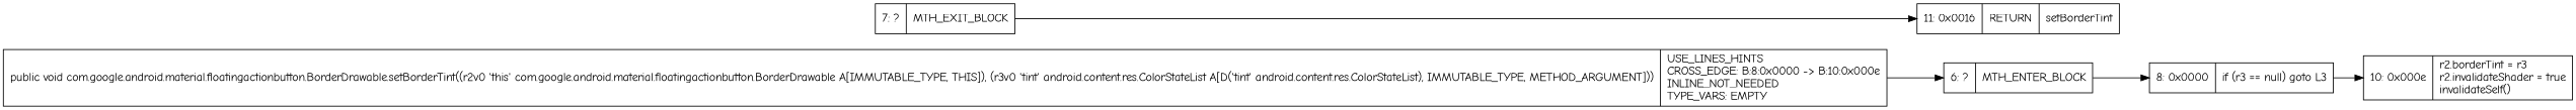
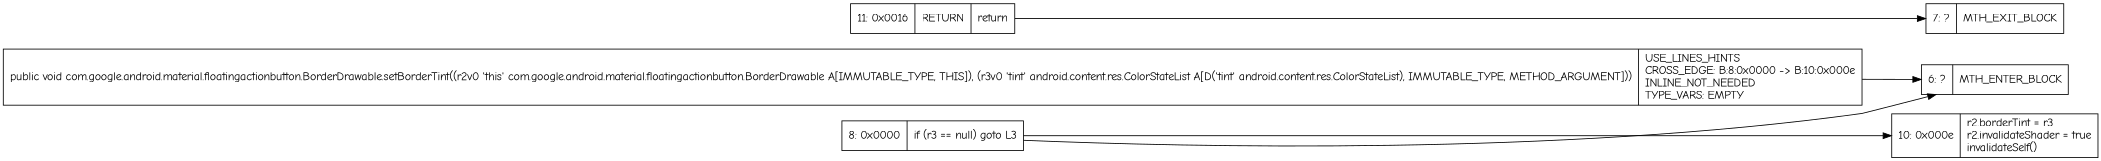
  digraph {
    fontname="Comic Neue"
    rankdir=LR
    node [fontname="Comic Neue" shape=record]
    edge [fontname="Comic Neue"]
    n1 [label="{6\:\ ?|MTH_ENTER_BLOCK\l}"]
    n2 [label="{8\:\ 0x0000|if (r3 == null) goto L3\l}"]
    n3 [label="{10\:\ 0x000e|r2.borderTint = r3\lr2.invalidateShader = true\linvalidateSelf()\l}"]
-   n4 [label="{11\:\ 0x0016|RETURN\l|setBorderTint\l}"]
+   n4 [label="{11\:\ 0x0016|RETURN\l|return\l}"]
    n5 [label="{7\:\ ?|MTH_EXIT_BLOCK\l}"]
    n6 [label="{public void com.google.android.material.floatingactionbutton.BorderDrawable.setBorderTint((r2v0 'this' com.google.android.material.floatingactionbutton.BorderDrawable A[IMMUTABLE_TYPE, THIS]), (r3v0 'tint' android.content.res.ColorStateList A[D('tint' android.content.res.ColorStateList), IMMUTABLE_TYPE, METHOD_ARGUMENT]))  | USE_LINES_HINTS\lCROSS_EDGE: B:8:0x0000 \-\> B:10:0x000e\lINLINE_NOT_NEEDED\lTYPE_VARS: EMPTY\l}"]
-   n1 -> n2
+   n2 -> n1
    n2 -> n3
-   n5 -> n4
+   n4 -> n5
    n6 -> n1
  }
